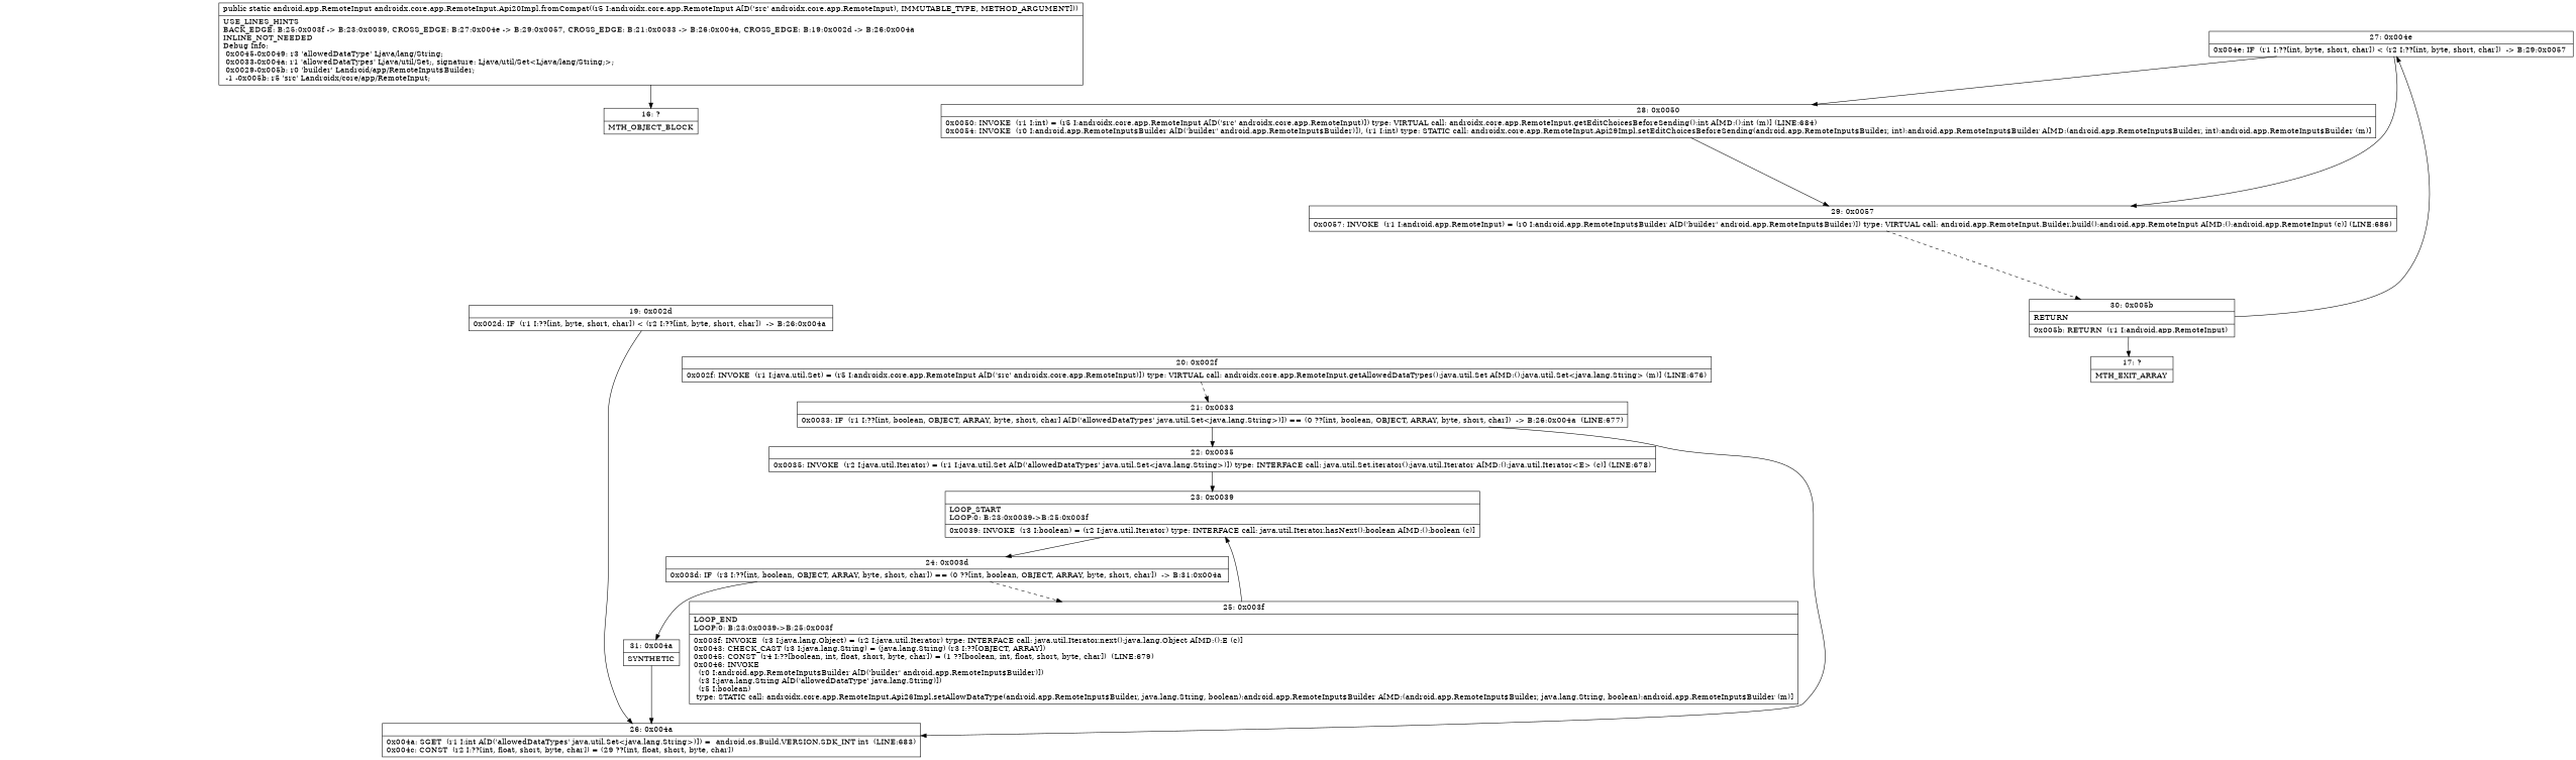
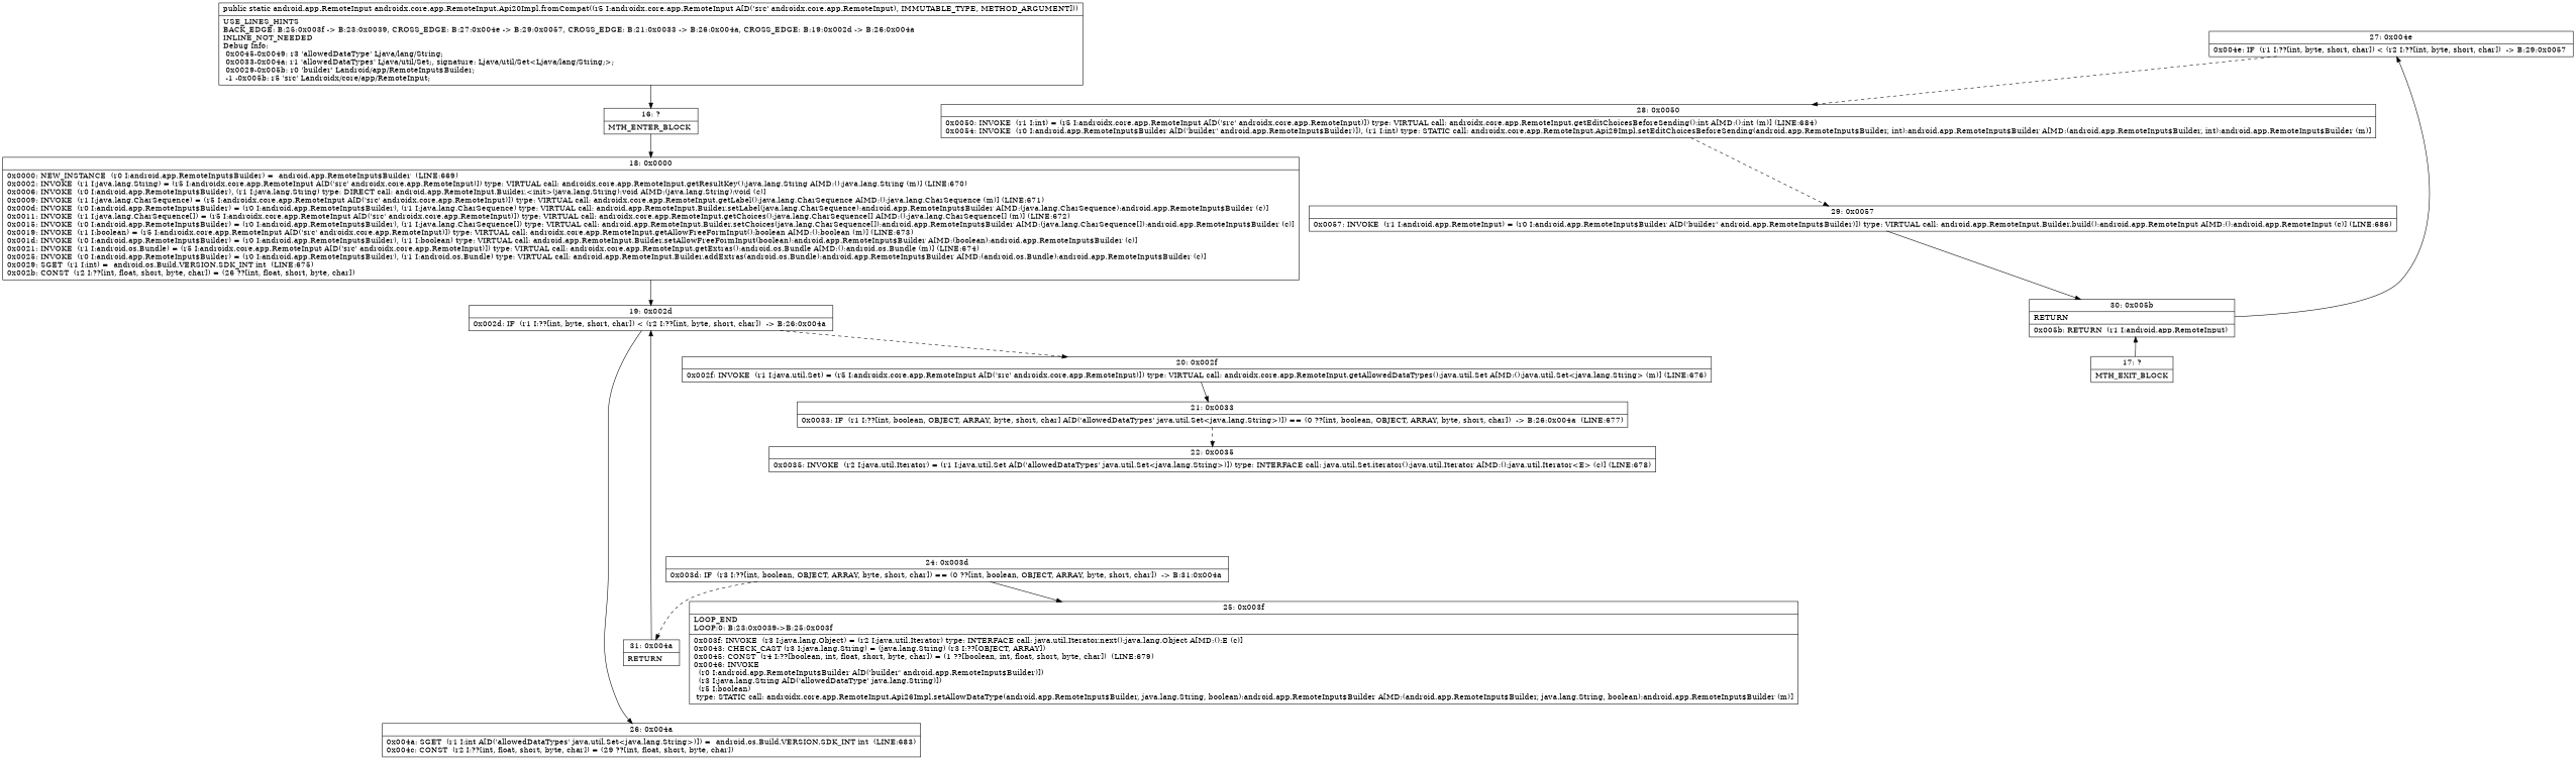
  digraph {
    node [shape=record]
-   n1 [label="{16\:\ ?|MTH_OBJECT_BLOCK\l}"]
+   n1 [label="{16\:\ ?|MTH_ENTER_BLOCK\l}"]
+   n2 [label="{18\:\ 0x0000|0x0000: NEW_INSTANCE  (r0 I:android.app.RemoteInput$Builder) =  android.app.RemoteInput$Builder  (LINE:669)\l0x0002: INVOKE  (r1 I:java.lang.String) = (r5 I:androidx.core.app.RemoteInput A[D('src' androidx.core.app.RemoteInput)]) type: VIRTUAL call: androidx.core.app.RemoteInput.getResultKey():java.lang.String A[MD:():java.lang.String (m)] (LINE:670)\l0x0006: INVOKE  (r0 I:android.app.RemoteInput$Builder), (r1 I:java.lang.String) type: DIRECT call: android.app.RemoteInput.Builder.\<init\>(java.lang.String):void A[MD:(java.lang.String):void (c)]\l0x0009: INVOKE  (r1 I:java.lang.CharSequence) = (r5 I:androidx.core.app.RemoteInput A[D('src' androidx.core.app.RemoteInput)]) type: VIRTUAL call: androidx.core.app.RemoteInput.getLabel():java.lang.CharSequence A[MD:():java.lang.CharSequence (m)] (LINE:671)\l0x000d: INVOKE  (r0 I:android.app.RemoteInput$Builder) = (r0 I:android.app.RemoteInput$Builder), (r1 I:java.lang.CharSequence) type: VIRTUAL call: android.app.RemoteInput.Builder.setLabel(java.lang.CharSequence):android.app.RemoteInput$Builder A[MD:(java.lang.CharSequence):android.app.RemoteInput$Builder (c)]\l0x0011: INVOKE  (r1 I:java.lang.CharSequence[]) = (r5 I:androidx.core.app.RemoteInput A[D('src' androidx.core.app.RemoteInput)]) type: VIRTUAL call: androidx.core.app.RemoteInput.getChoices():java.lang.CharSequence[] A[MD:():java.lang.CharSequence[] (m)] (LINE:672)\l0x0015: INVOKE  (r0 I:android.app.RemoteInput$Builder) = (r0 I:android.app.RemoteInput$Builder), (r1 I:java.lang.CharSequence[]) type: VIRTUAL call: android.app.RemoteInput.Builder.setChoices(java.lang.CharSequence[]):android.app.RemoteInput$Builder A[MD:(java.lang.CharSequence[]):android.app.RemoteInput$Builder (c)]\l0x0019: INVOKE  (r1 I:boolean) = (r5 I:androidx.core.app.RemoteInput A[D('src' androidx.core.app.RemoteInput)]) type: VIRTUAL call: androidx.core.app.RemoteInput.getAllowFreeFormInput():boolean A[MD:():boolean (m)] (LINE:673)\l0x001d: INVOKE  (r0 I:android.app.RemoteInput$Builder) = (r0 I:android.app.RemoteInput$Builder), (r1 I:boolean) type: VIRTUAL call: android.app.RemoteInput.Builder.setAllowFreeFormInput(boolean):android.app.RemoteInput$Builder A[MD:(boolean):android.app.RemoteInput$Builder (c)]\l0x0021: INVOKE  (r1 I:android.os.Bundle) = (r5 I:androidx.core.app.RemoteInput A[D('src' androidx.core.app.RemoteInput)]) type: VIRTUAL call: androidx.core.app.RemoteInput.getExtras():android.os.Bundle A[MD:():android.os.Bundle (m)] (LINE:674)\l0x0025: INVOKE  (r0 I:android.app.RemoteInput$Builder) = (r0 I:android.app.RemoteInput$Builder), (r1 I:android.os.Bundle) type: VIRTUAL call: android.app.RemoteInput.Builder.addExtras(android.os.Bundle):android.app.RemoteInput$Builder A[MD:(android.os.Bundle):android.app.RemoteInput$Builder (c)]\l0x0029: SGET  (r1 I:int) =  android.os.Build.VERSION.SDK_INT int  (LINE:675)\l0x002b: CONST  (r2 I:??[int, float, short, byte, char]) = (26 ??[int, float, short, byte, char]) \l}"]
    n3 [label="{19\:\ 0x002d|0x002d: IF  (r1 I:??[int, byte, short, char]) \< (r2 I:??[int, byte, short, char])  \-\> B:26:0x004a \l}"]
    n4 [label="{20\:\ 0x002f|0x002f: INVOKE  (r1 I:java.util.Set) = (r5 I:androidx.core.app.RemoteInput A[D('src' androidx.core.app.RemoteInput)]) type: VIRTUAL call: androidx.core.app.RemoteInput.getAllowedDataTypes():java.util.Set A[MD:():java.util.Set\<java.lang.String\> (m)] (LINE:676)\l}"]
    n5 [label="{26\:\ 0x004a|0x004a: SGET  (r1 I:int A[D('allowedDataTypes' java.util.Set\<java.lang.String\>)]) =  android.os.Build.VERSION.SDK_INT int  (LINE:683)\l0x004c: CONST  (r2 I:??[int, float, short, byte, char]) = (29 ??[int, float, short, byte, char]) \l}"]
    n6 [label="{21\:\ 0x0033|0x0033: IF  (r1 I:??[int, boolean, OBJECT, ARRAY, byte, short, char] A[D('allowedDataTypes' java.util.Set\<java.lang.String\>)]) == (0 ??[int, boolean, OBJECT, ARRAY, byte, short, char])  \-\> B:26:0x004a  (LINE:677)\l}"]
    n7 [label="{22\:\ 0x0035|0x0035: INVOKE  (r2 I:java.util.Iterator) = (r1 I:java.util.Set A[D('allowedDataTypes' java.util.Set\<java.lang.String\>)]) type: INTERFACE call: java.util.Set.iterator():java.util.Iterator A[MD:():java.util.Iterator\<E\> (c)] (LINE:678)\l}"]
-   n8 [label="{23\:\ 0x0039|LOOP_START\lLOOP:0: B:23:0x0039\-\>B:25:0x003f\l|0x0039: INVOKE  (r3 I:boolean) = (r2 I:java.util.Iterator) type: INTERFACE call: java.util.Iterator.hasNext():boolean A[MD:():boolean (c)]\l}"]
    n9 [label="{24\:\ 0x003d|0x003d: IF  (r3 I:??[int, boolean, OBJECT, ARRAY, byte, short, char]) == (0 ??[int, boolean, OBJECT, ARRAY, byte, short, char])  \-\> B:31:0x004a \l}"]
    n10 [label="{25\:\ 0x003f|LOOP_END\lLOOP:0: B:23:0x0039\-\>B:25:0x003f\l|0x003f: INVOKE  (r3 I:java.lang.Object) = (r2 I:java.util.Iterator) type: INTERFACE call: java.util.Iterator.next():java.lang.Object A[MD:():E (c)]\l0x0043: CHECK_CAST (r3 I:java.lang.String) = (java.lang.String) (r3 I:??[OBJECT, ARRAY]) \l0x0045: CONST  (r4 I:??[boolean, int, float, short, byte, char]) = (1 ??[boolean, int, float, short, byte, char])  (LINE:679)\l0x0046: INVOKE  \l  (r0 I:android.app.RemoteInput$Builder A[D('builder' android.app.RemoteInput$Builder)])\l  (r3 I:java.lang.String A[D('allowedDataType' java.lang.String)])\l  (r5 I:boolean)\l type: STATIC call: androidx.core.app.RemoteInput.Api26Impl.setAllowDataType(android.app.RemoteInput$Builder, java.lang.String, boolean):android.app.RemoteInput$Builder A[MD:(android.app.RemoteInput$Builder, java.lang.String, boolean):android.app.RemoteInput$Builder (m)]\l}"]
-   n11 [label="{31\:\ 0x004a|SYNTHETIC\l}"]
+   n11 [label="{31\:\ 0x004a|RETURN\l}"]
    n12 [label="{27\:\ 0x004e|0x004e: IF  (r1 I:??[int, byte, short, char]) \< (r2 I:??[int, byte, short, char])  \-\> B:29:0x0057 \l}"]
    n13 [label="{28\:\ 0x0050|0x0050: INVOKE  (r1 I:int) = (r5 I:androidx.core.app.RemoteInput A[D('src' androidx.core.app.RemoteInput)]) type: VIRTUAL call: androidx.core.app.RemoteInput.getEditChoicesBeforeSending():int A[MD:():int (m)] (LINE:684)\l0x0054: INVOKE  (r0 I:android.app.RemoteInput$Builder A[D('builder' android.app.RemoteInput$Builder)]), (r1 I:int) type: STATIC call: androidx.core.app.RemoteInput.Api29Impl.setEditChoicesBeforeSending(android.app.RemoteInput$Builder, int):android.app.RemoteInput$Builder A[MD:(android.app.RemoteInput$Builder, int):android.app.RemoteInput$Builder (m)]\l}"]
    n14 [label="{29\:\ 0x0057|0x0057: INVOKE  (r1 I:android.app.RemoteInput) = (r0 I:android.app.RemoteInput$Builder A[D('builder' android.app.RemoteInput$Builder)]) type: VIRTUAL call: android.app.RemoteInput.Builder.build():android.app.RemoteInput A[MD:():android.app.RemoteInput (c)] (LINE:686)\l}"]
    n15 [label="{30\:\ 0x005b|RETURN\l|0x005b: RETURN  (r1 I:android.app.RemoteInput) \l}"]
-   n16 [label="{17\:\ ?|MTH_EXIT_ARRAY\l}"]
+   n16 [label="{17\:\ ?|MTH_EXIT_BLOCK\l}"]
    n17 [label="{public static android.app.RemoteInput androidx.core.app.RemoteInput.Api20Impl.fromCompat((r5 I:androidx.core.app.RemoteInput A[D('src' androidx.core.app.RemoteInput), IMMUTABLE_TYPE, METHOD_ARGUMENT]))  | USE_LINES_HINTS\lBACK_EDGE: B:25:0x003f \-\> B:23:0x0039, CROSS_EDGE: B:27:0x004e \-\> B:29:0x0057, CROSS_EDGE: B:21:0x0033 \-\> B:26:0x004a, CROSS_EDGE: B:19:0x002d \-\> B:26:0x004a\lINLINE_NOT_NEEDED\lDebug Info:\l  0x0045\-0x0049: r3 'allowedDataType' Ljava\/lang\/String;\l  0x0033\-0x004a: r1 'allowedDataTypes' Ljava\/util\/Set;, signature: Ljava\/util\/Set\<Ljava\/lang\/String;\>;\l  0x0029\-0x005b: r0 'builder' Landroid\/app\/RemoteInput$Builder;\l  \-1 \-0x005b: r5 'src' Landroidx\/core\/app\/RemoteInput;\l}"]
+   n1 -> n2
+   n2 -> n3
+   n3 -> n4 [style=dashed]
    n3 -> n5
-   n4 -> n6 [style=dashed]
-   n6 -> n5
-   n6 -> n7 [style=solid]
-   n7 -> n8
-   n8 -> n9
-   n9 -> n10 [style=dashed]
-   n9 -> n11
-   n10 -> n8
-   n11 -> n5
-   n12 -> n13 [style=solid]
-   n12 -> n14
-   n13 -> n14
-   n14 -> n15 [style=dashed]
+   n4 -> n6
+   n6 -> n7 [style=dashed]
+   n9 -> n10 [style=solid]
+   n9 -> n11 [style=dashed]
+   n11 -> n3
+   n12 -> n13 [style=dashed]
+   n13 -> n14 [style=dashed]
+   n14 -> n15
    n15 -> n12
-   n15 -> n16
+   n16 -> n15
    n17 -> n1
  }
